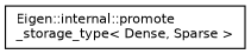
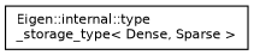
  digraph {
    rankdir=LR
-   n1 [color=black fillcolor=white fontname=Helvetica fontsize=10 height=0.2 label="Eigen::internal::promote\l_storage_type\< Dense, Sparse \>" shape=record style=filled width=0.4]
+   n1 [color=black fillcolor=white fontname=Helvetica fontsize=10 height=0.2 label="Eigen::internal::type\l_storage_type\< Dense, Sparse \>" shape=record style=filled width=0.4]
  }
